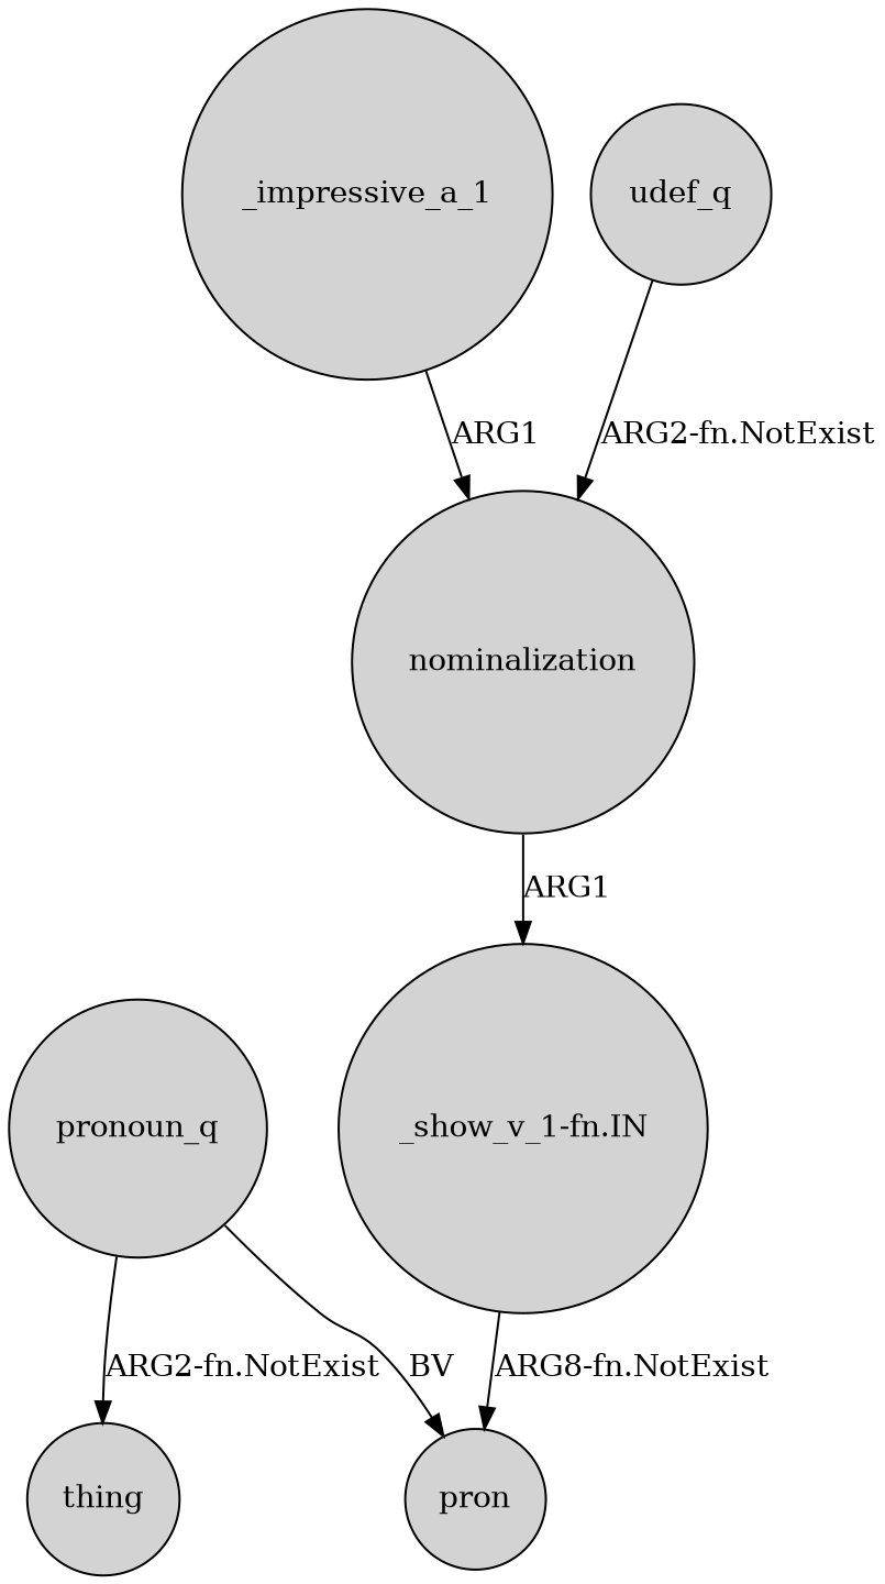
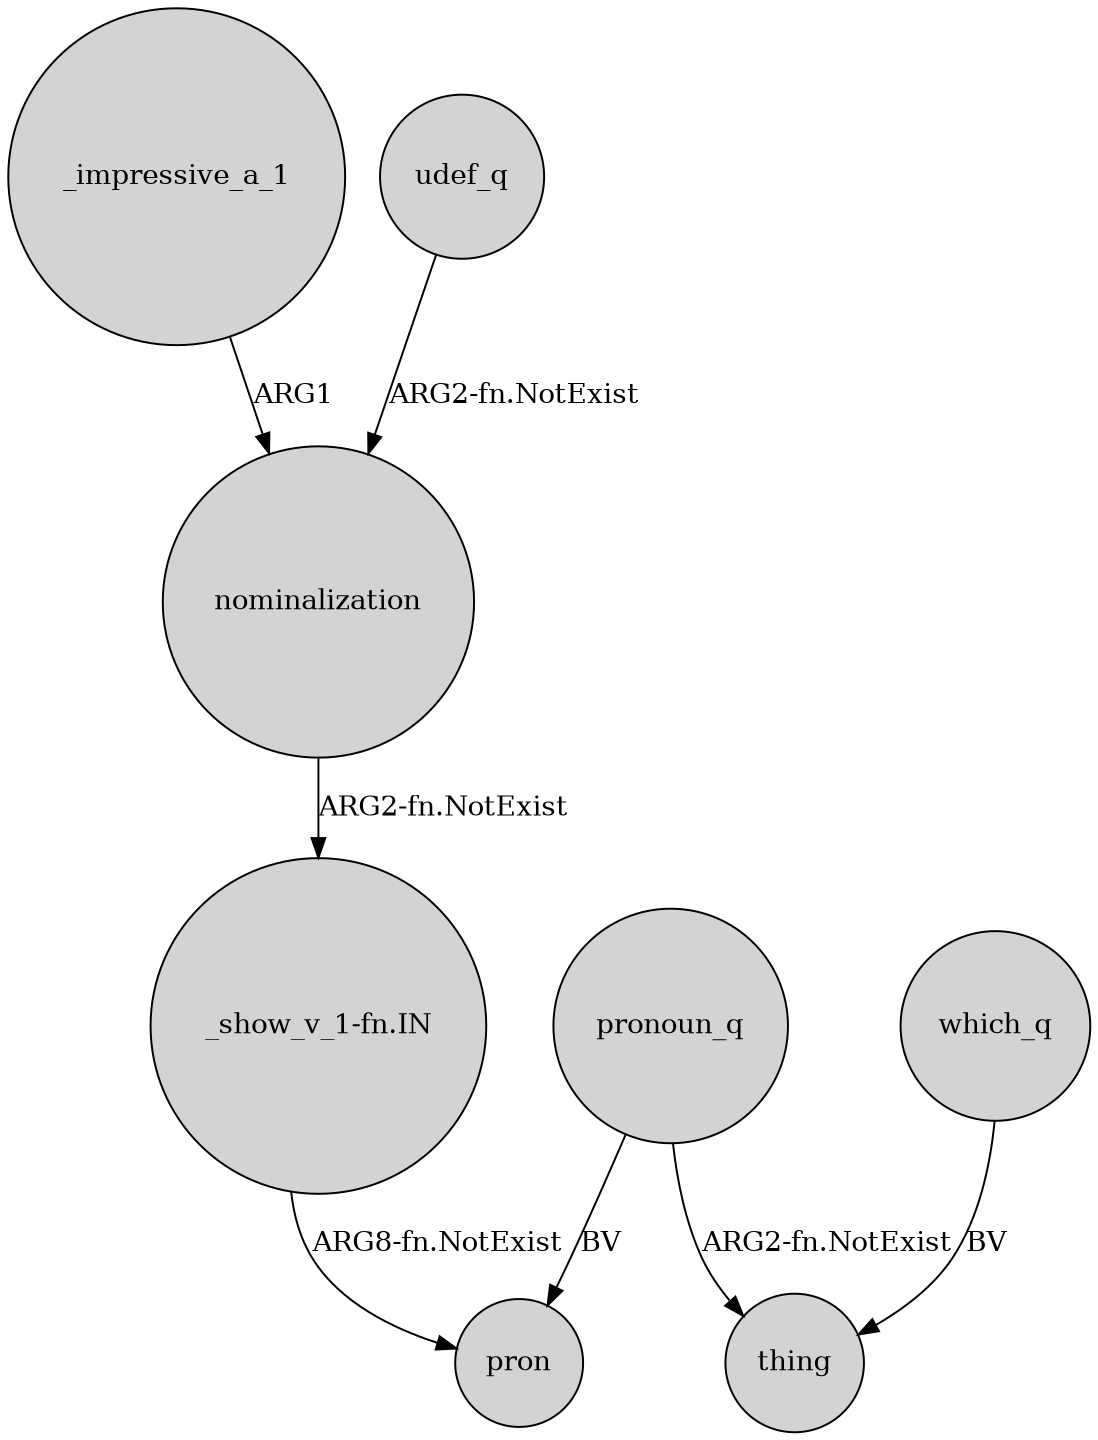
  digraph {
    node [shape=circle style=filled]
    nominalization
    "_show_v_1-fn.IN"
    pron
    pronoun_q
    thing
    _impressive_a_1
    udef_q
-   nominalization -> "_show_v_1-fn.IN" [label=ARG1]
+   which_q
+   nominalization -> "_show_v_1-fn.IN" [label="ARG2-fn.NotExist"]
    "_show_v_1-fn.IN" -> pron [label="ARG8-fn.NotExist"]
    pronoun_q -> pron [label=BV]
    pronoun_q -> thing [label="ARG2-fn.NotExist"]
    _impressive_a_1 -> nominalization [label=ARG1]
    udef_q -> nominalization [label="ARG2-fn.NotExist"]
+   which_q -> thing [label=BV]
  }
